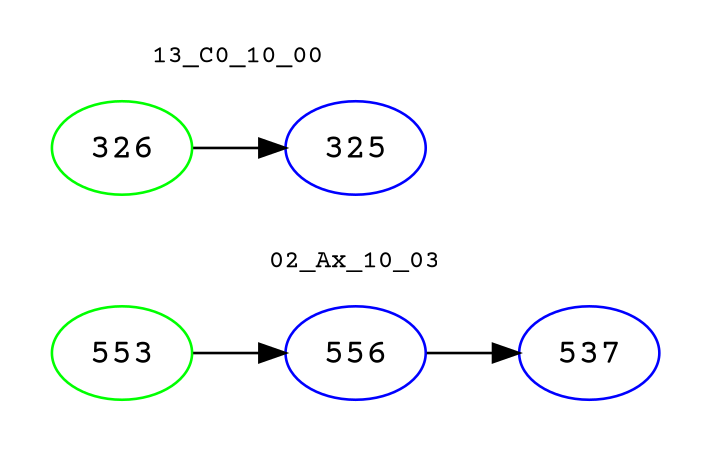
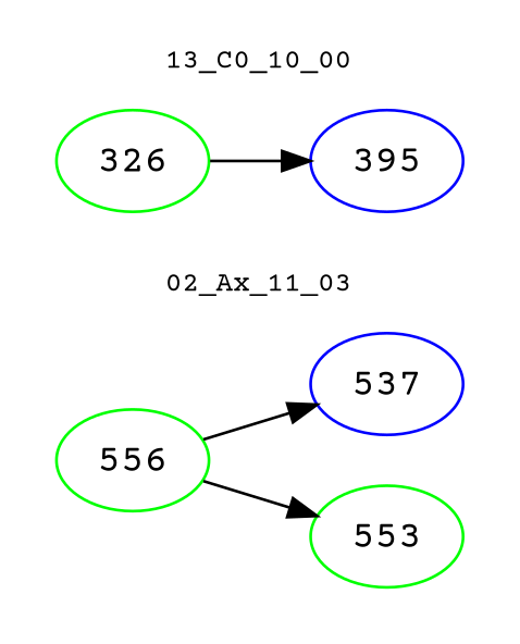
  digraph {
    fontname="Courier Prime"
    rankdir=LR
    node [color=blue fontname="Courier Prime"]
    edge [color=black fontname="Courier Prime"]
    n1 [color=green label=553]
-   n2 [label=556]
+   n2 [color=green label=556]
    n3 [label=537]
    n4 [color=green label=326]
-   n5 [label=325]
+   n5 [label=395]
    subgraph cluster_1 {
      color=white
      fontsize=10
-     label="02_Ax_10_03"
+     label="02_Ax_11_03"
      n1
      n2
      n3
    }
    subgraph cluster_2 {
      color=white
      fontsize=10
      label="13_C0_10_00"
      n4
      n5
    }
-   n1 -> n2
+   n2 -> n1
    n2 -> n3
    n4 -> n5
  }
